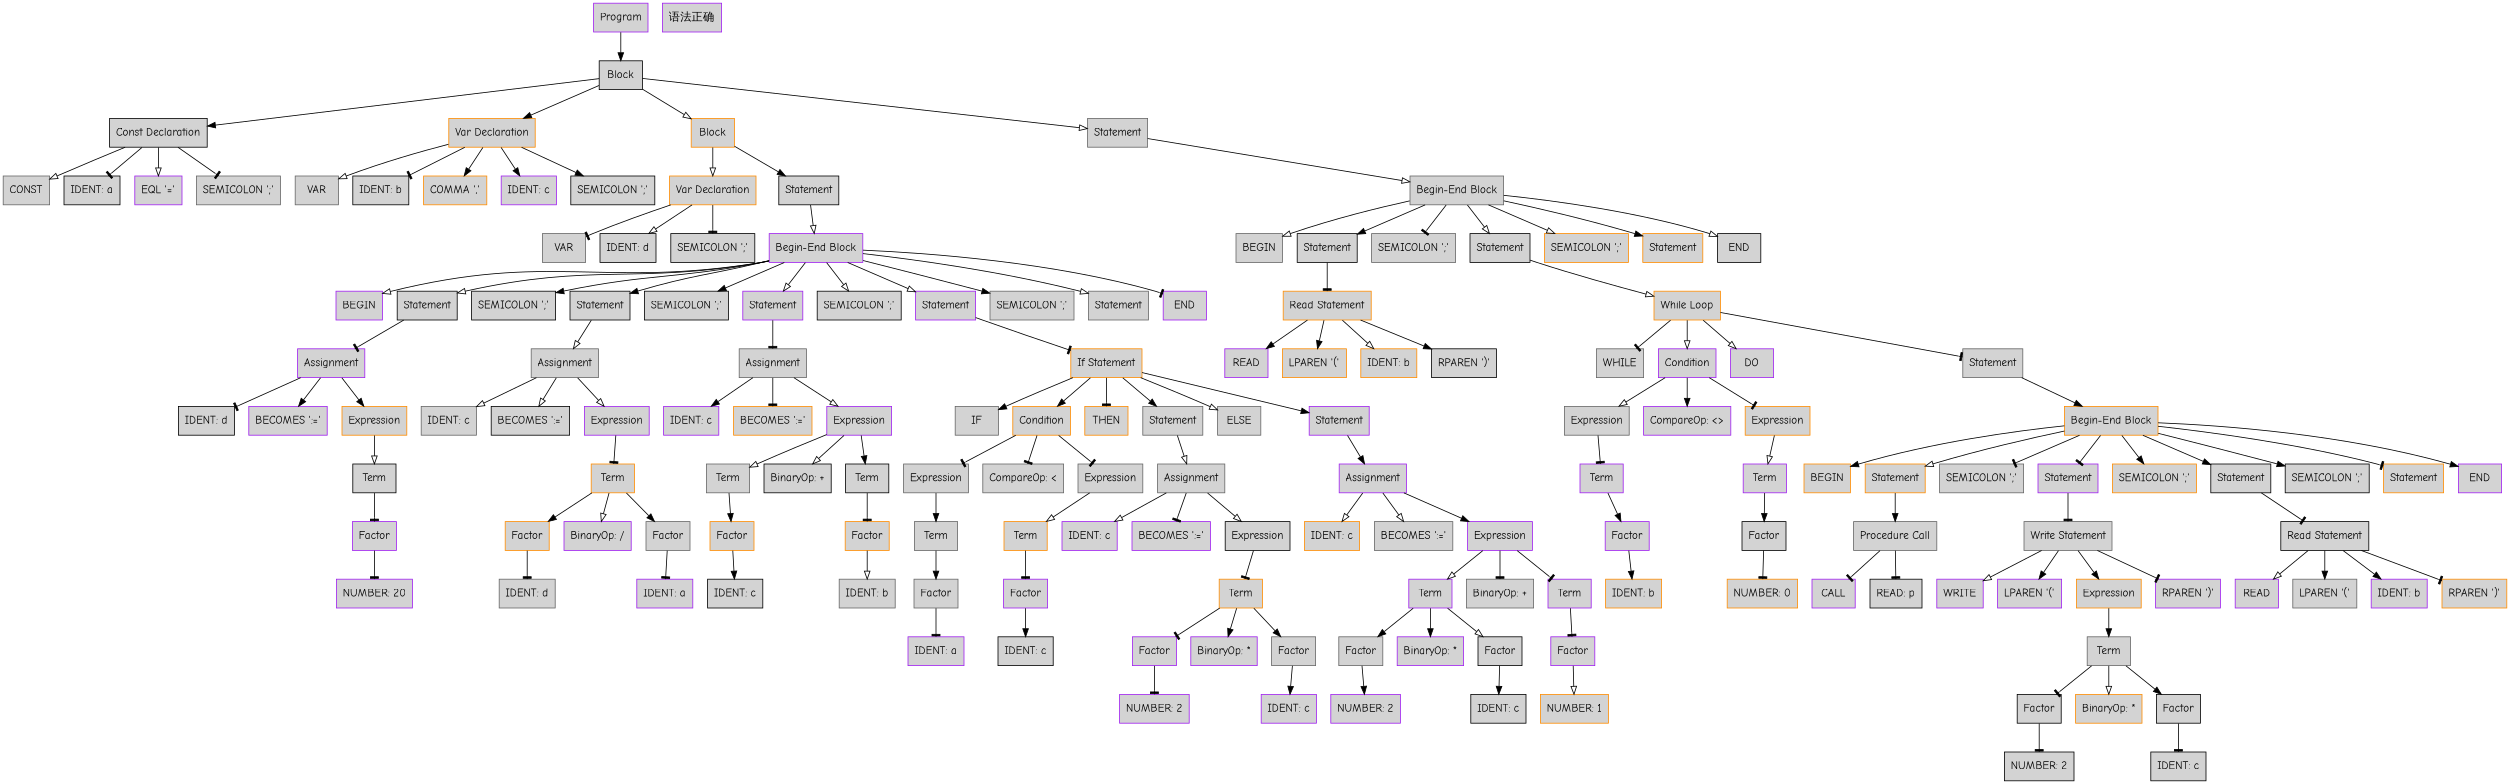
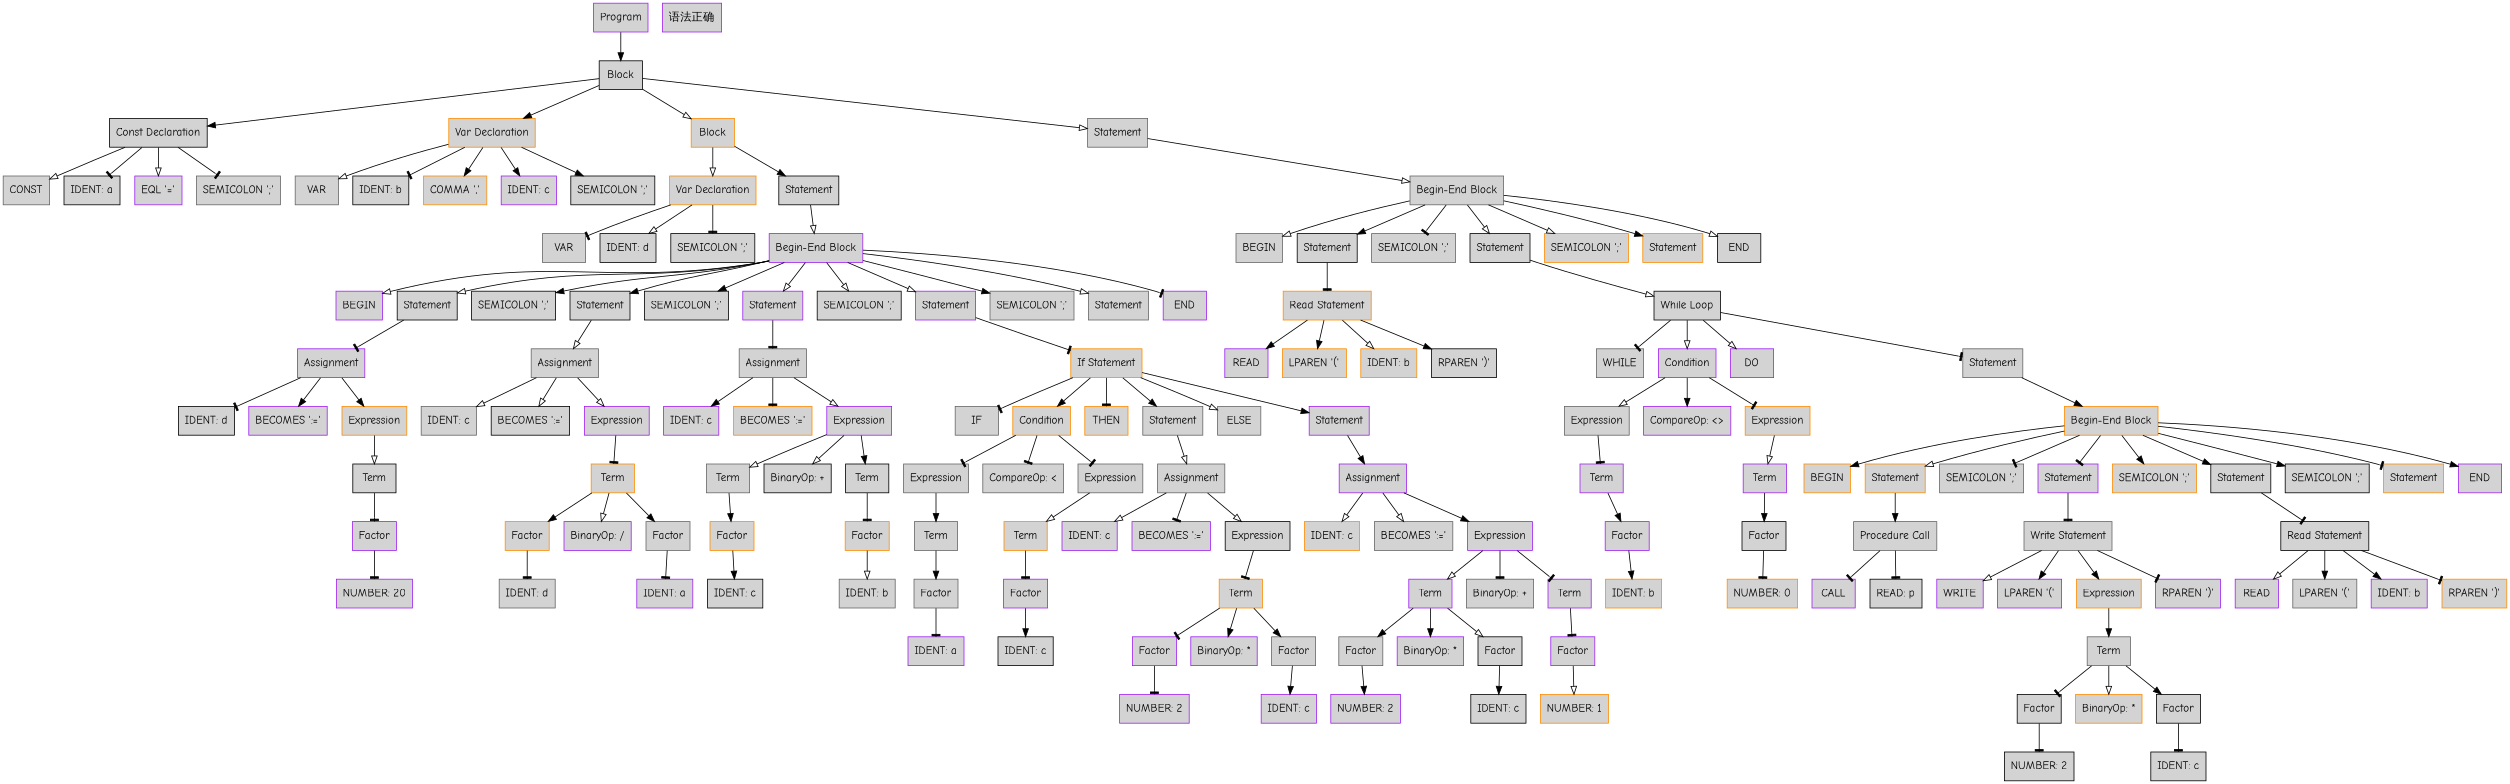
  digraph {
    fontname="Comic Neue"
    node [color=purple fillcolor=lightgray fontname="Comic Neue" shape=box style=filled]
    edge [arrowhead=normal fontname="Comic Neue"]
    n1 [label=Program]
    n2 [color=black label=Block]
    n3 [color=black label="Const Declaration"]
    n4 [color=darkorange label="Var Declaration"]
    n5 [color=darkorange label=Block]
    n6 [color=gray40 label=Statement]
    n7 [color=gray40 label=CONST]
    n8 [color=black label="IDENT: a"]
    n9 [label="EQL '='"]
    n10 [color=gray40 label="SEMICOLON ';'"]
    n11 [color=gray40 label=VAR]
    n12 [color=black label="IDENT: b"]
    n13 [color=darkorange label="COMMA ','"]
    n14 [label="IDENT: c"]
    n15 [color=black label="SEMICOLON ';'"]
    n16 [color=darkorange label="Var Declaration"]
    n17 [color=black label=Statement]
    n18 [color=gray40 label="Begin-End Block"]
    n19 [color=gray40 label=VAR]
    n20 [color=black label="IDENT: d"]
    n21 [color=black label="SEMICOLON ';'"]
    n22 [label="Begin-End Block"]
    n23 [label=BEGIN]
    n24 [color=black label=Statement]
    n25 [color=black label="SEMICOLON ';'"]
    n26 [color=black label=Statement]
    n27 [color=black label="SEMICOLON ';'"]
    n28 [label=Statement]
    n29 [color=black label="SEMICOLON ';'"]
    n30 [label=Statement]
    n31 [color=gray40 label="SEMICOLON ';'"]
    n32 [color=gray40 label=Statement]
    n33 [label=END]
    n34 [label=Assignment]
    n35 [color=gray40 label=Assignment]
    n36 [color=gray40 label=Assignment]
    n37 [color=darkorange label="If Statement"]
    n38 [color=black label="IDENT: d"]
    n39 [label="BECOMES ':='"]
    n40 [color=darkorange label=Expression]
    n41 [color=black label=Term]
    n42 [label=Factor]
    n43 [label="NUMBER: 20"]
    n44 [color=gray40 label="IDENT: c"]
    n45 [color=black label="BECOMES ':='"]
    n46 [label=Expression]
    n47 [color=darkorange label=Term]
    n48 [color=darkorange label=Factor]
    n49 [label="BinaryOp: /"]
    n50 [color=gray40 label=Factor]
    n51 [color=gray40 label="IDENT: d"]
    n52 [label="IDENT: a"]
    n53 [label="IDENT: c"]
    n54 [color=darkorange label="BECOMES ':='"]
    n55 [label=Expression]
    n56 [color=gray40 label=Term]
    n57 [color=black label="BinaryOp: +"]
    n58 [color=black label=Term]
    n59 [color=darkorange label=Factor]
    n60 [color=darkorange label=Factor]
    n61 [color=black label="IDENT: c"]
    n62 [color=gray40 label="IDENT: b"]
    n63 [color=gray40 label=IF]
    n64 [color=darkorange label=Condition]
    n65 [color=darkorange label=THEN]
    n66 [color=gray40 label=Statement]
    n67 [color=gray40 label=ELSE]
    n68 [label=Statement]
    n69 [color=gray40 label=Expression]
    n70 [color=gray40 label="CompareOp: <"]
    n71 [color=gray40 label=Expression]
    n72 [color=gray40 label=Assignment]
    n73 [label=Assignment]
    n74 [color=gray40 label=Term]
    n75 [color=darkorange label=Term]
    n76 [color=gray40 label=Factor]
    n77 [label="IDENT: a"]
    n78 [label=Factor]
    n79 [color=black label="IDENT: c"]
    n80 [label="IDENT: c"]
    n81 [label="BECOMES ':='"]
    n82 [color=black label=Expression]
    n83 [color=darkorange label=Term]
    n84 [label=Factor]
    n85 [label="BinaryOp: *"]
    n86 [color=gray40 label=Factor]
    n87 [label="NUMBER: 2"]
    n88 [label="IDENT: c"]
    n89 [color=darkorange label="IDENT: c"]
    n90 [color=gray40 label="BECOMES ':='"]
    n91 [label=Expression]
    n92 [label=Term]
    n93 [color=gray40 label="BinaryOp: +"]
    n94 [label=Term]
    n95 [color=gray40 label=Factor]
    n96 [label="BinaryOp: *"]
    n97 [color=black label=Factor]
    n98 [label=Factor]
    n99 [label="NUMBER: 2"]
    n100 [color=black label="IDENT: c"]
    n101 [color=darkorange label="NUMBER: 1"]
    n102 [color=gray40 label=BEGIN]
    n103 [color=black label=Statement]
    n104 [color=gray40 label="SEMICOLON ';'"]
    n105 [color=black label=Statement]
    n106 [color=darkorange label="SEMICOLON ';'"]
    n107 [color=darkorange label=Statement]
    n108 [color=black label=END]
    n109 [color=darkorange label="Read Statement"]
-   n110 [color=darkorange label="While Loop"]
+   n110 [color=black label="While Loop"]
    n111 [label=READ]
    n112 [color=darkorange label="LPAREN '('"]
    n113 [color=darkorange label="IDENT: b"]
    n114 [color=black label="RPAREN ')'"]
    n115 [color=gray40 label=WHILE]
    n116 [label=Condition]
    n117 [label=DO]
    n118 [color=gray40 label=Statement]
    n119 [color=gray40 label=Expression]
    n120 [label="CompareOp: <>"]
    n121 [color=darkorange label=Expression]
    n122 [color=darkorange label="Begin-End Block"]
    n123 [label=Term]
    n124 [label=Term]
    n125 [label=Factor]
    n126 [color=darkorange label="IDENT: b"]
    n127 [color=black label=Factor]
    n128 [color=darkorange label="NUMBER: 0"]
    n129 [color=darkorange label=BEGIN]
    n130 [color=darkorange label=Statement]
    n131 [color=gray40 label="SEMICOLON ';'"]
    n132 [label=Statement]
    n133 [color=darkorange label="SEMICOLON ';'"]
    n134 [color=black label=Statement]
    n135 [color=black label="SEMICOLON ';'"]
    n136 [color=darkorange label=Statement]
    n137 [label=END]
    n138 [color=gray40 label="Procedure Call"]
    n139 [color=gray40 label="Write Statement"]
    n140 [color=black label="Read Statement"]
    n141 [label=CALL]
    n142 [color=black label="READ: p"]
    n143 [label=WRITE]
    n144 [label="LPAREN '('"]
    n145 [color=darkorange label=Expression]
    n146 [label="RPAREN ')'"]
    n147 [color=gray40 label=Term]
    n148 [color=black label=Factor]
    n149 [color=darkorange label="BinaryOp: *"]
    n150 [color=black label=Factor]
    n151 [color=black label="NUMBER: 2"]
    n152 [color=black label="IDENT: c"]
    n153 [label=READ]
    n154 [color=gray40 label="LPAREN '('"]
    n155 [label="IDENT: b"]
    n156 [color=darkorange label="RPAREN ')'"]
    n157 [label="语法正确"]
    n1 -> n2
    n2 -> n3
    n2 -> n4
    n2 -> n5 [arrowhead=onormal]
    n2 -> n6 [arrowhead=onormal]
    n3 -> n7 [arrowhead=onormal]
    n3 -> n8 [arrowhead=tee]
    n3 -> n9 [arrowhead=onormal]
    n3 -> n10 [arrowhead=tee]
    n4 -> n11 [arrowhead=onormal]
    n4 -> n12 [arrowhead=tee]
    n4 -> n13
    n4 -> n14
    n4 -> n15
    n5 -> n16 [arrowhead=onormal]
    n5 -> n17
    n6 -> n18 [arrowhead=onormal]
    n16 -> n19 [arrowhead=tee]
    n16 -> n20 [arrowhead=onormal]
    n16 -> n21 [arrowhead=tee]
    n17 -> n22 [arrowhead=onormal]
    n18 -> n102 [arrowhead=onormal]
    n18 -> n103
    n18 -> n104 [arrowhead=tee]
    n18 -> n105 [arrowhead=onormal]
    n18 -> n106 [arrowhead=onormal]
    n18 -> n107
    n18 -> n108 [arrowhead=onormal]
    n22 -> n23 [arrowhead=onormal]
    n22 -> n24 [arrowhead=onormal]
    n22 -> n25
    n22 -> n26
    n22 -> n27
    n22 -> n28 [arrowhead=onormal]
    n22 -> n29 [arrowhead=onormal]
    n22 -> n30 [arrowhead=onormal]
    n22 -> n31
    n22 -> n32 [arrowhead=onormal]
    n22 -> n33 [arrowhead=tee]
    n24 -> n34 [arrowhead=tee]
    n26 -> n35 [arrowhead=onormal]
    n28 -> n36 [arrowhead=tee]
    n30 -> n37 [arrowhead=tee]
    n34 -> n38 [arrowhead=tee]
    n34 -> n39
    n34 -> n40
    n35 -> n44 [arrowhead=onormal]
    n35 -> n45 [arrowhead=onormal]
    n35 -> n46 [arrowhead=onormal]
    n36 -> n53
    n36 -> n54 [arrowhead=tee]
    n36 -> n55 [arrowhead=onormal]
-   n37 -> n63
+   n37 -> n63 [arrowhead=tee]
    n37 -> n64
    n37 -> n65 [arrowhead=tee]
    n37 -> n66
    n37 -> n67 [arrowhead=onormal]
    n37 -> n68
    n40 -> n41 [arrowhead=onormal]
    n41 -> n42 [arrowhead=tee]
    n42 -> n43 [arrowhead=tee]
    n46 -> n47 [arrowhead=tee]
    n47 -> n48
    n47 -> n49 [arrowhead=onormal]
    n47 -> n50
    n48 -> n51 [arrowhead=tee]
    n50 -> n52 [arrowhead=tee]
    n55 -> n56 [arrowhead=onormal]
    n55 -> n57 [arrowhead=onormal]
    n55 -> n58
    n56 -> n59
    n58 -> n60 [arrowhead=tee]
    n59 -> n61
    n60 -> n62 [arrowhead=onormal]
    n64 -> n69 [arrowhead=tee]
    n64 -> n70 [arrowhead=tee]
    n64 -> n71 [arrowhead=tee]
    n66 -> n72 [arrowhead=onormal]
    n68 -> n73
    n69 -> n74
    n71 -> n75 [arrowhead=onormal]
    n72 -> n80 [arrowhead=onormal]
    n72 -> n81 [arrowhead=tee]
    n72 -> n82 [arrowhead=onormal]
    n73 -> n89 [arrowhead=onormal]
    n73 -> n90 [arrowhead=onormal]
    n73 -> n91
    n74 -> n76
    n75 -> n78 [arrowhead=tee]
    n76 -> n77 [arrowhead=tee]
    n78 -> n79
    n82 -> n83 [arrowhead=tee]
    n83 -> n84 [arrowhead=tee]
    n83 -> n85
    n83 -> n86
    n84 -> n87 [arrowhead=tee]
    n86 -> n88
    n91 -> n92 [arrowhead=onormal]
    n91 -> n93 [arrowhead=tee]
    n91 -> n94 [arrowhead=tee]
    n92 -> n95
    n92 -> n96
    n92 -> n97 [arrowhead=onormal]
    n94 -> n98 [arrowhead=tee]
    n95 -> n99
    n97 -> n100
    n98 -> n101 [arrowhead=onormal]
    n103 -> n109 [arrowhead=tee]
    n105 -> n110 [arrowhead=onormal]
    n109 -> n111
    n109 -> n112
    n109 -> n113 [arrowhead=onormal]
    n109 -> n114
    n110 -> n115 [arrowhead=tee]
    n110 -> n116 [arrowhead=onormal]
    n110 -> n117 [arrowhead=onormal]
    n110 -> n118 [arrowhead=tee]
    n116 -> n119 [arrowhead=onormal]
    n116 -> n120
    n116 -> n121 [arrowhead=tee]
    n118 -> n122
    n119 -> n123 [arrowhead=tee]
    n121 -> n124 [arrowhead=onormal]
    n122 -> n129
    n122 -> n130 [arrowhead=onormal]
    n122 -> n131 [arrowhead=tee]
    n122 -> n132 [arrowhead=tee]
    n122 -> n133
    n122 -> n134
    n122 -> n135
    n122 -> n136 [arrowhead=tee]
    n122 -> n137
    n123 -> n125
    n124 -> n127
    n125 -> n126
    n127 -> n128 [arrowhead=tee]
    n130 -> n138
    n132 -> n139 [arrowhead=tee]
    n134 -> n140 [arrowhead=tee]
    n138 -> n141 [arrowhead=tee]
    n138 -> n142 [arrowhead=tee]
    n139 -> n143 [arrowhead=onormal]
    n139 -> n144
    n139 -> n145
    n139 -> n146 [arrowhead=tee]
    n140 -> n153 [arrowhead=onormal]
    n140 -> n154
    n140 -> n155
    n140 -> n156 [arrowhead=tee]
    n145 -> n147
    n147 -> n148 [arrowhead=tee]
    n147 -> n149 [arrowhead=onormal]
    n147 -> n150
    n148 -> n151 [arrowhead=tee]
    n150 -> n152 [arrowhead=tee]
  }
